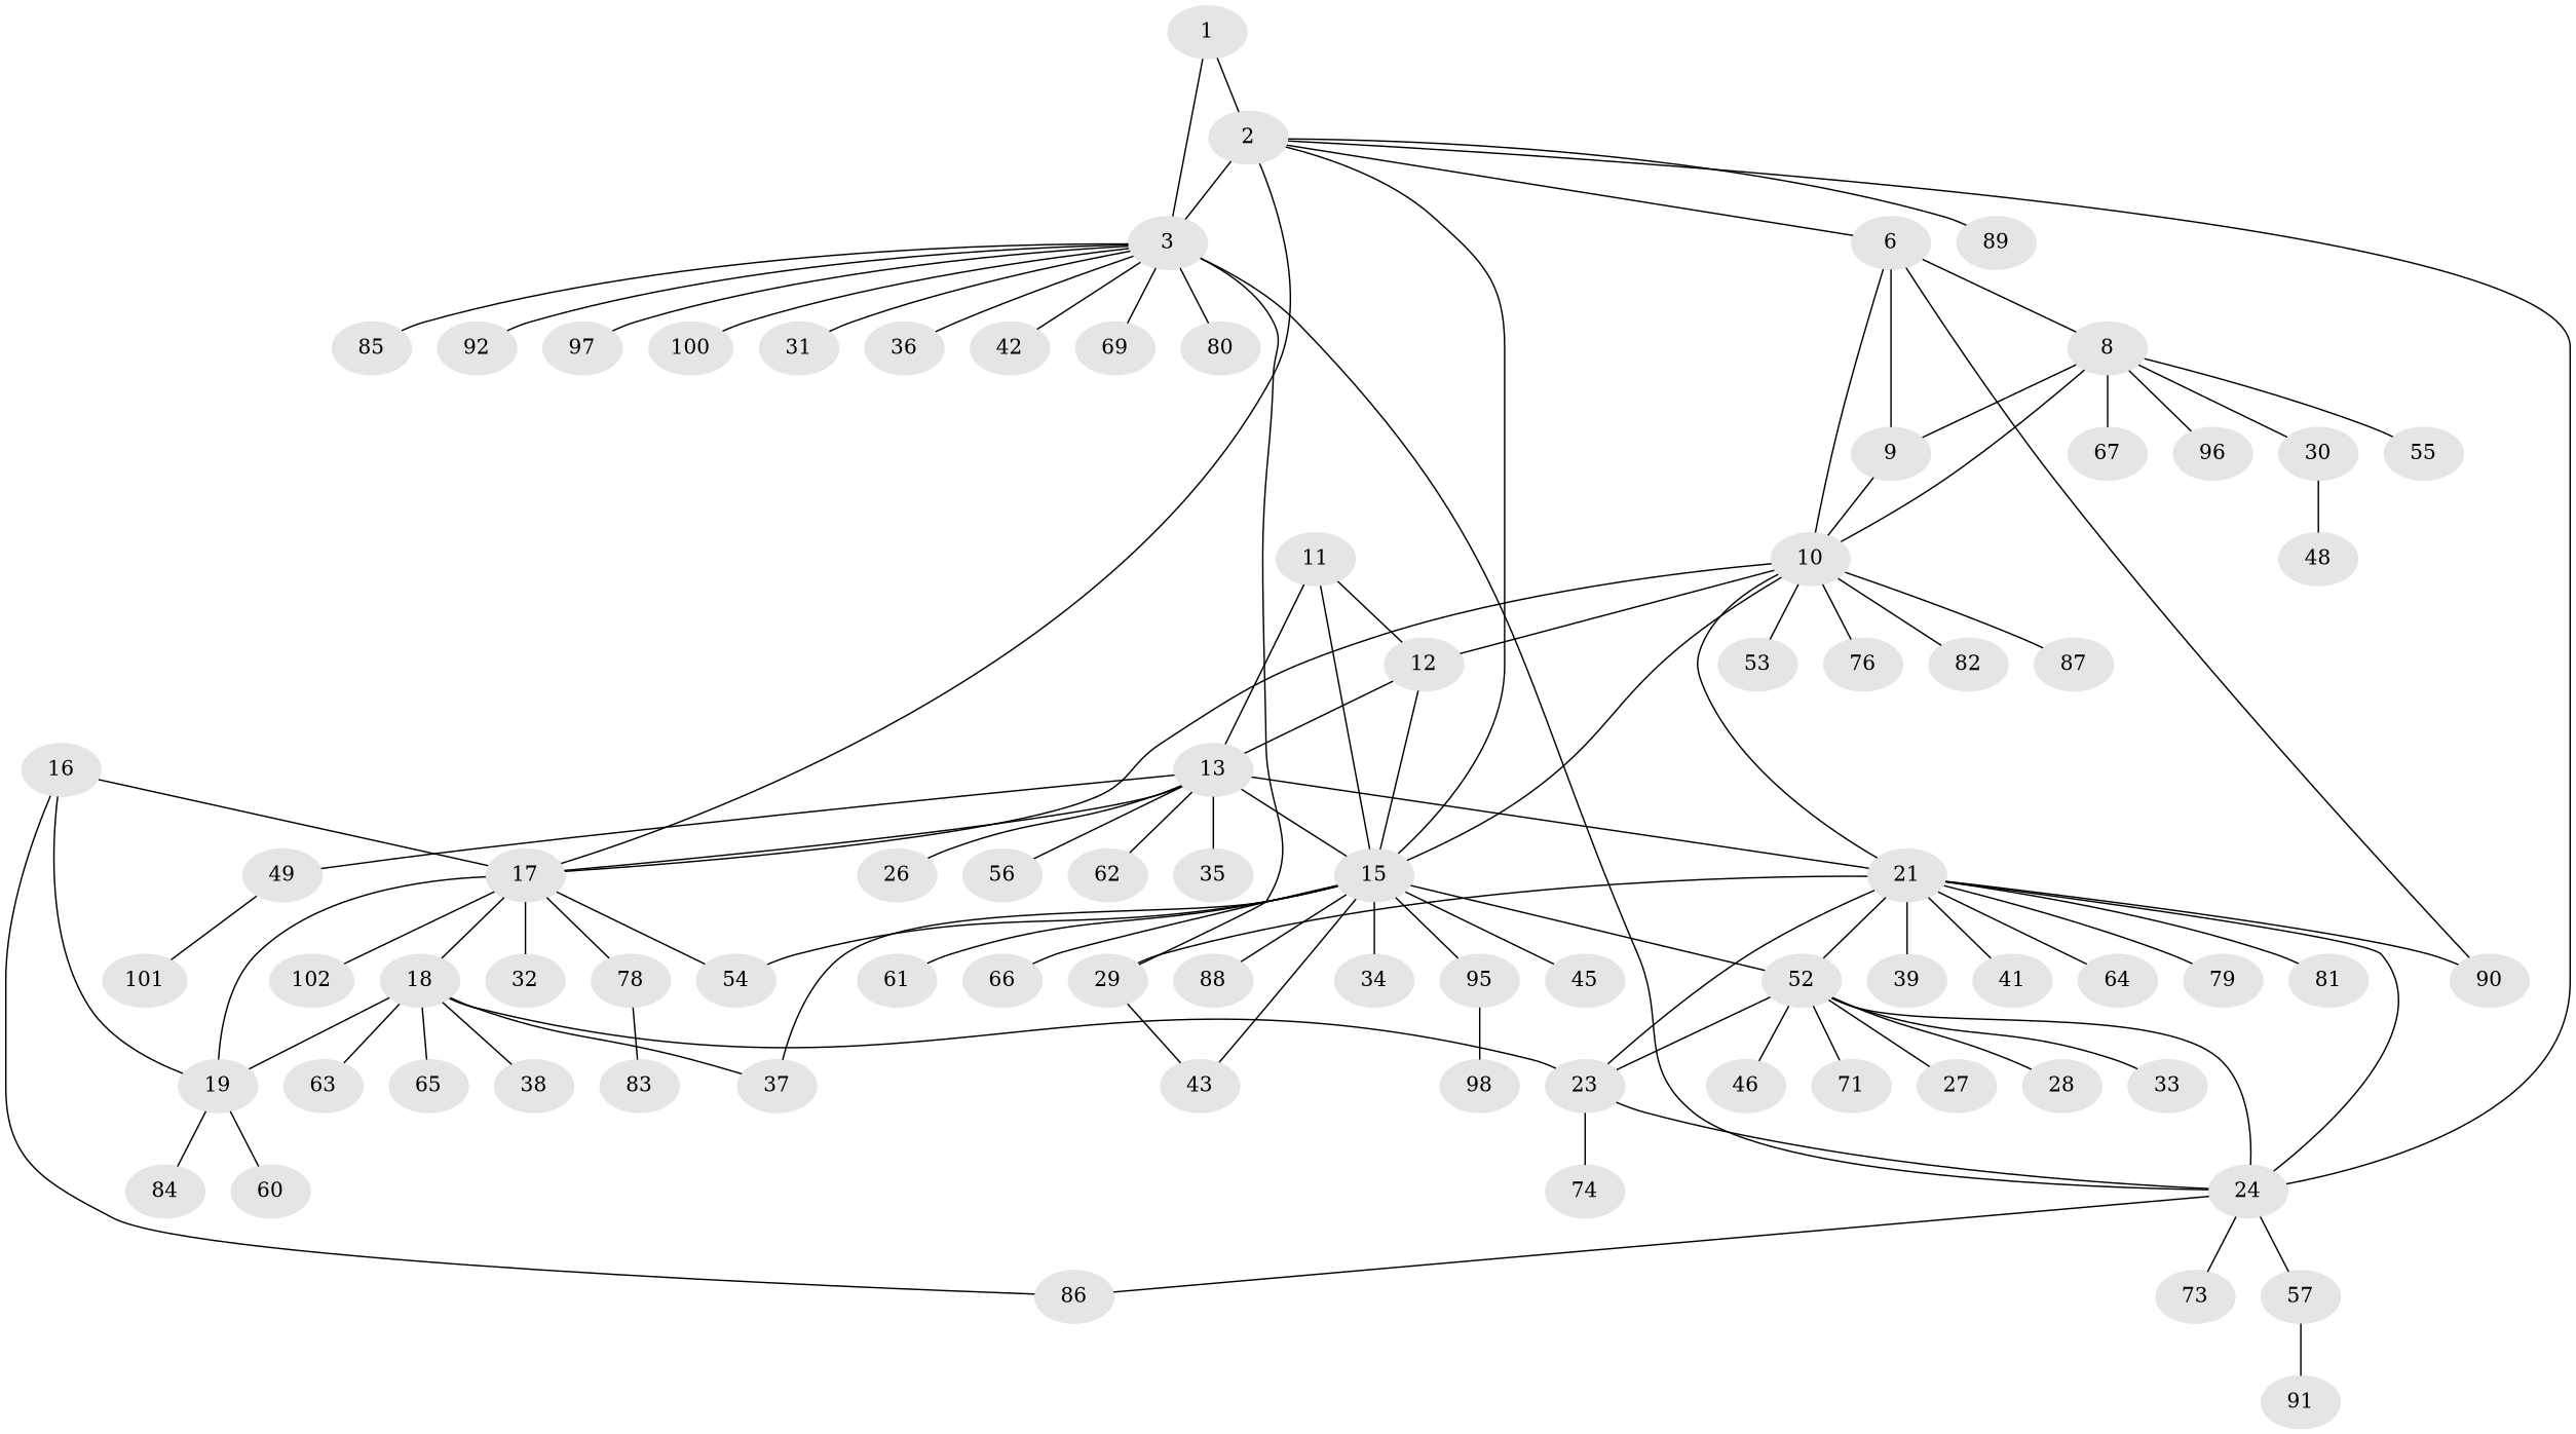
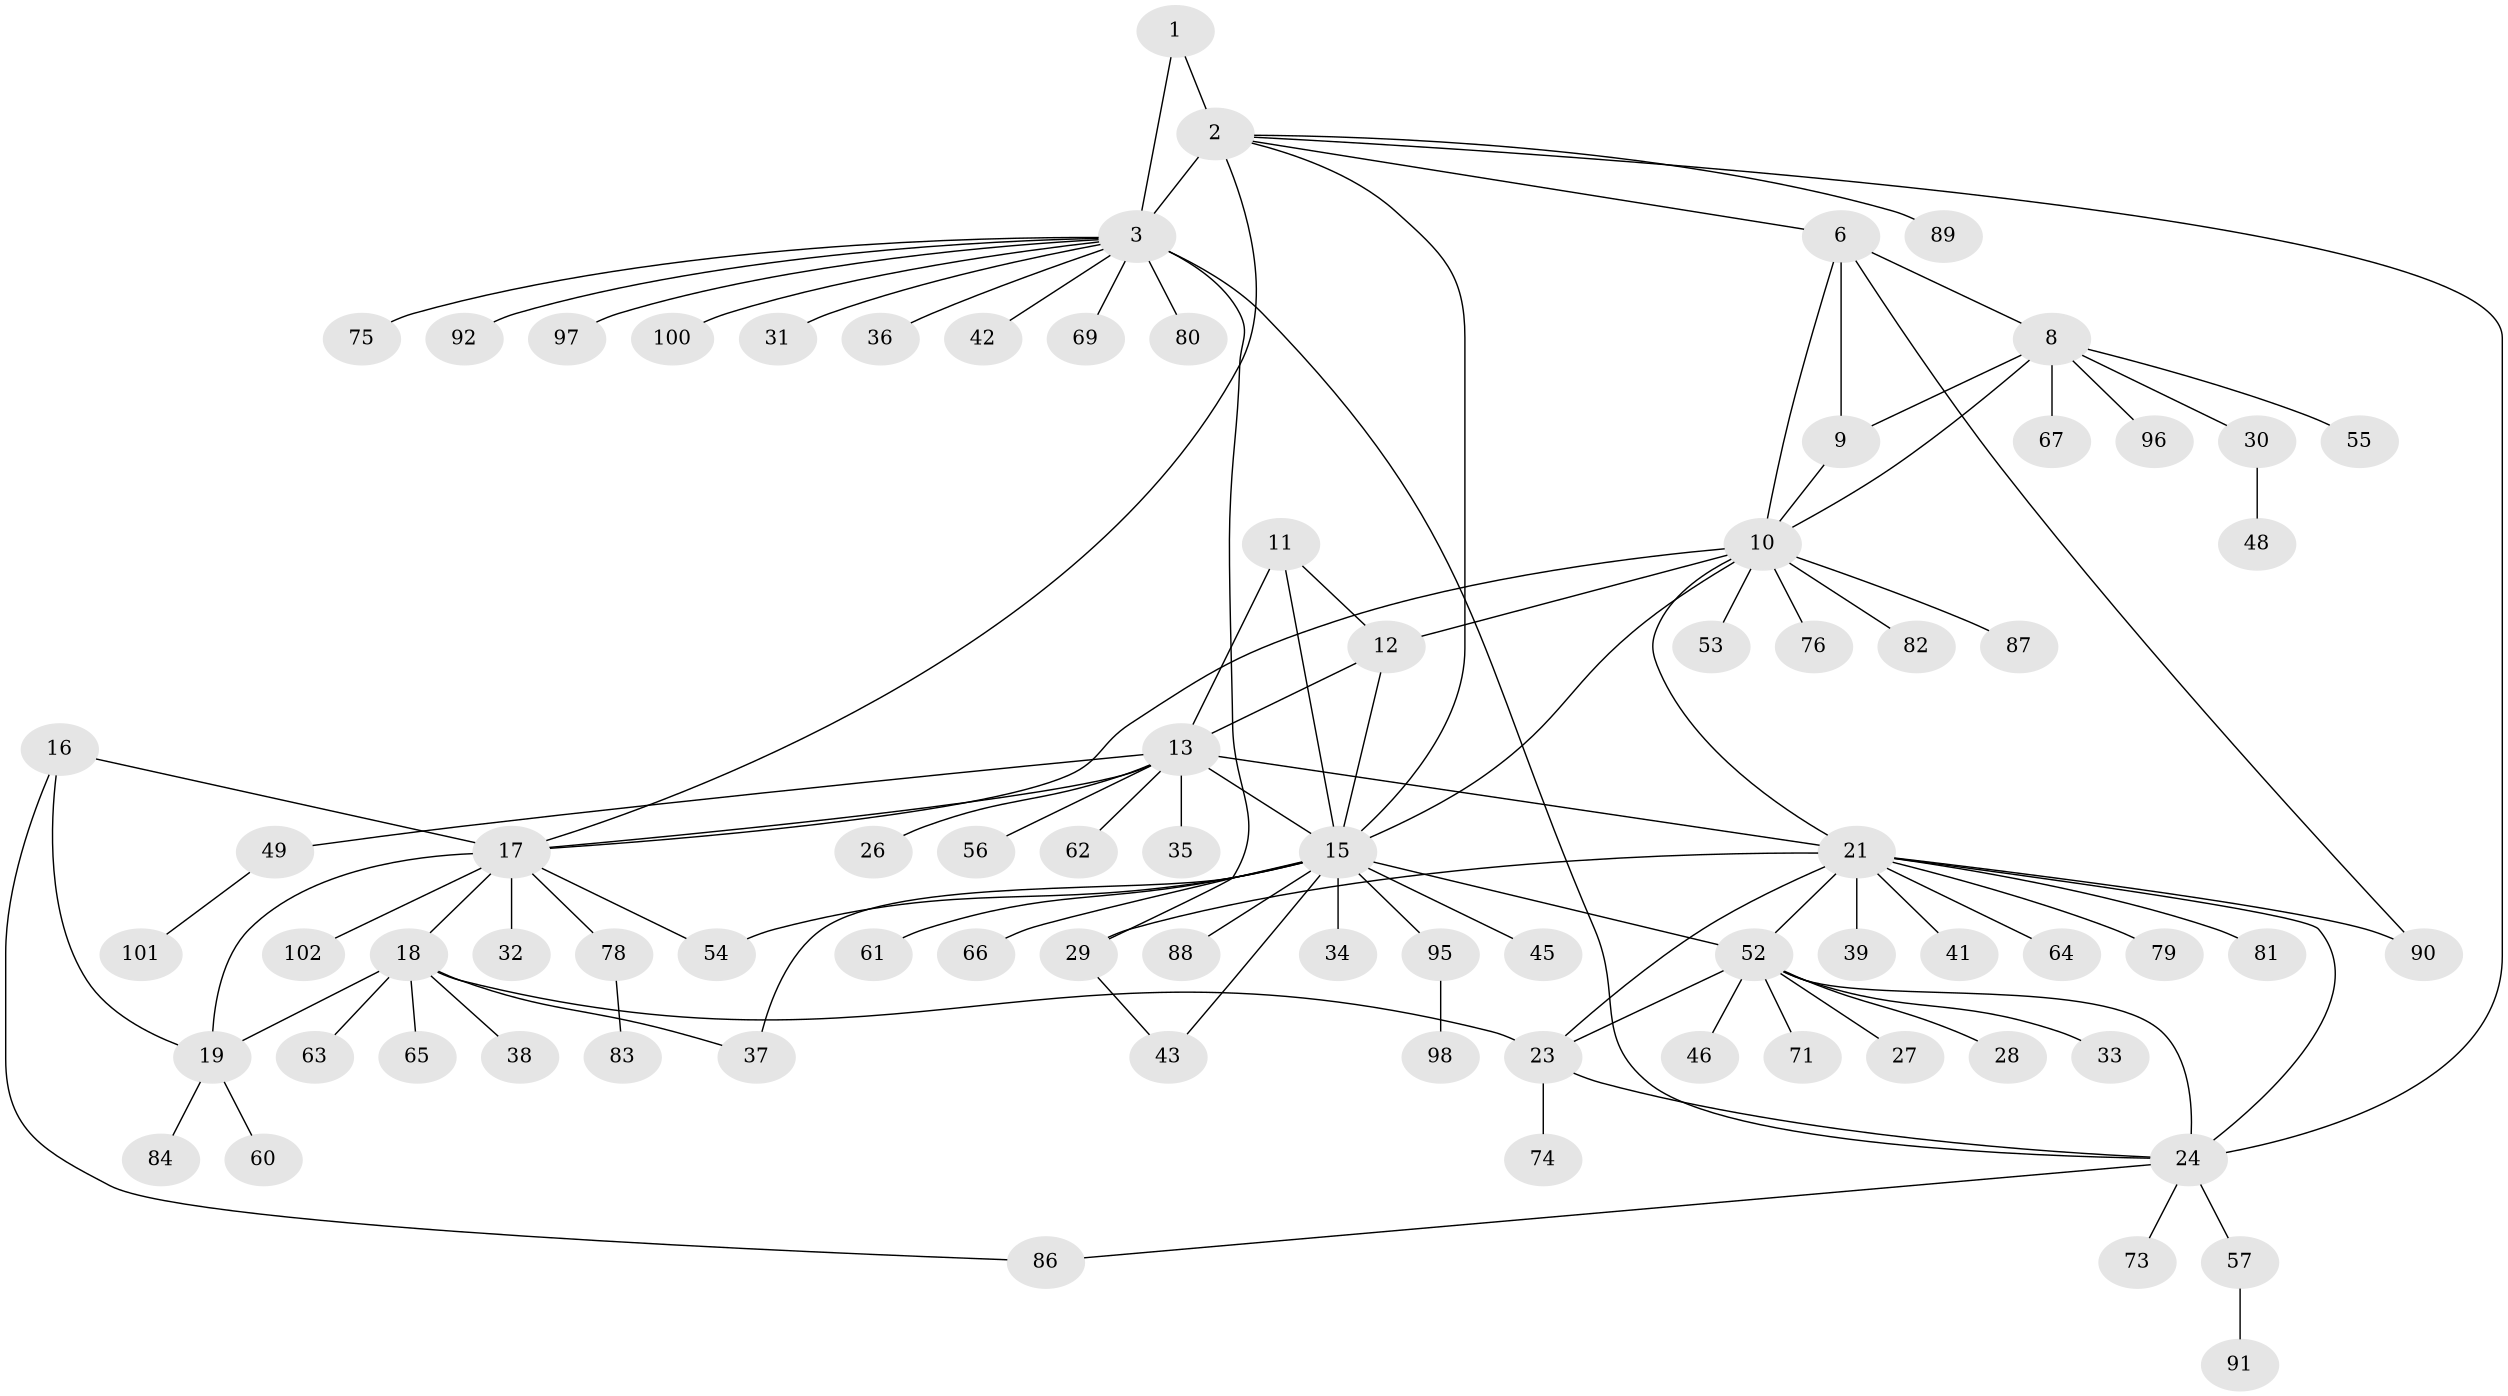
  graph {
    node [color=gray90 style=filled]
    2 [super="+4"]
    3 [super="+5"]
    6 [super="+7"]
    15 [super="+52"]
    17 [super="+93"]
    24 [super="+70"]
    89
    1
    29
    31
    36
    42
    69
    80
-   85
+   85 [label=75]
    92
    97
    100
    8 [super="+44"]
    9
    10 [super="+40"]
    90
    n23 [label=52 super="+72"]
    34 [super="+99"]
    37
    43
    45 [super="+51"]
    54 [super="+75"]
    61
    66
    88
    95
    18 [super="+59"]
    19 [super="+20"]
    32
    78
    102
    86
    57
    73
    30 [super="+47"]
    55
    67
    96
    12
    21 [super="+25"]
    53
    76
    82
    87
    48
    13 [super="+14"]
    23 [super="+50"]
    39
    41
    64
    79
    81
    11 [super="+68"]
    26
    35
    49 [super="+94"]
    56
    62
    101
    27
    28
    33
    46
    71
    98
    16 [super="+58"]
    38 [super="+77"]
    63
    65
    60
    84
    83
    74
    91
    2 -- 3 [weight=4]
    2 -- 6
    2 -- 15
    2 -- 17
    2 -- 24
    2 -- 89
    3 -- 24
    3 -- 29
    3 -- 31
    3 -- 36
    3 -- 42
    3 -- 69
    3 -- 80
    3 -- 85
    3 -- 92
    3 -- 97
    3 -- 100
    6 -- 8 [weight=2]
    6 -- 9 [weight=2]
    6 -- 10 [weight=2]
    6 -- 90
    15 -- n23
    15 -- 34
    15 -- 37
    15 -- 43
    15 -- 45
    15 -- 54
    15 -- 61
    15 -- 66
    15 -- 88
    15 -- 95
    17 -- 54
    17 -- 18
    17 -- 19 [weight=2]
    17 -- 32
    17 -- 78
    17 -- 102
    24 -- 86
    24 -- 57
    24 -- 73
    1 -- 2 [weight=2]
    1 -- 3 [weight=2]
    29 -- 43
    8 -- 9
    8 -- 10
    8 -- 30
    8 -- 55
    8 -- 67
    8 -- 96
    9 -- 10
    10 -- 15
    10 -- 17
    10 -- 12
    10 -- 21
    10 -- 53
    10 -- 76
    10 -- 82
    10 -- 87
    n23 -- 24
    n23 -- 23
    n23 -- 27
    n23 -- 28
    n23 -- 33
    n23 -- 46
    n23 -- 71
    95 -- 98
    18 -- 37
    18 -- 19 [weight=2]
    18 -- 23
    18 -- 38
    18 -- 63
    18 -- 65
    19 -- 60
    19 -- 84
    78 -- 83
    57 -- 91
    30 -- 48
    12 -- 15
    12 -- 13 [weight=2]
    21 -- 24 [weight=2]
    21 -- 29
    21 -- 90
    21 -- n23 [weight=2]
    21 -- 23 [weight=2]
    21 -- 39
    21 -- 41
    21 -- 64
    21 -- 79
    21 -- 81
    13 -- 15 [weight=2]
    13 -- 17
    13 -- 21
    13 -- 26
    13 -- 35
    13 -- 49
    13 -- 56
    13 -- 62
    23 -- 24
    23 -- 74
    11 -- 15
    11 -- 12
    11 -- 13 [weight=2]
    49 -- 101
    16 -- 17
    16 -- 19 [weight=2]
    16 -- 86
  }
